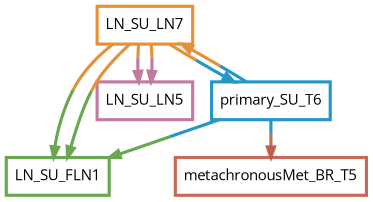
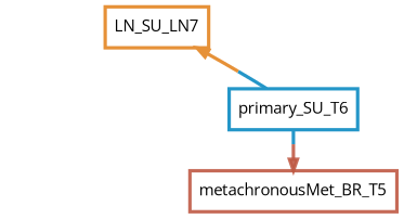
  digraph {
    fontname="Open Sans"
    node [fillcolor=white fontname="Open Sans" penwidth=3.0 shape=box]
    edge [color="#e69138ff;0.5:#6aa84fff" fontname="Open Sans" penwidth=3]
-   LN_SU_FLN1 [color="#6aa84fff"]
-   LN_SU_LN5 [color="#c27ba0ff"]
    LN_SU_LN7 [color="#e69138ff"]
    n4 [color="#2496c8ff" label=primary_SU_T6]
    n5 [color="#be5742e1" label=metachronousMet_BR_T5]
-   LN_SU_LN7 -> LN_SU_FLN1
-   LN_SU_LN7 -> LN_SU_FLN1
-   LN_SU_LN7 -> LN_SU_LN5 [color="#e69138ff;0.5:#c27ba0ff"]
-   LN_SU_LN7 -> LN_SU_LN5 [color="#e69138ff;0.5:#c27ba0ff"]
-   LN_SU_LN7 -> n4 [color="#e69138ff;0.5:#2496c8ff"]
-   n4 -> LN_SU_FLN1 [color="#2496c8ff;0.5:#6aa84fff"]
    n4 -> LN_SU_LN7 [color="#2496c8ff;0.5:#e69138ff"]
    n4 -> n5 [color="#2496c8ff;0.5:#be5742e1"]
  }
